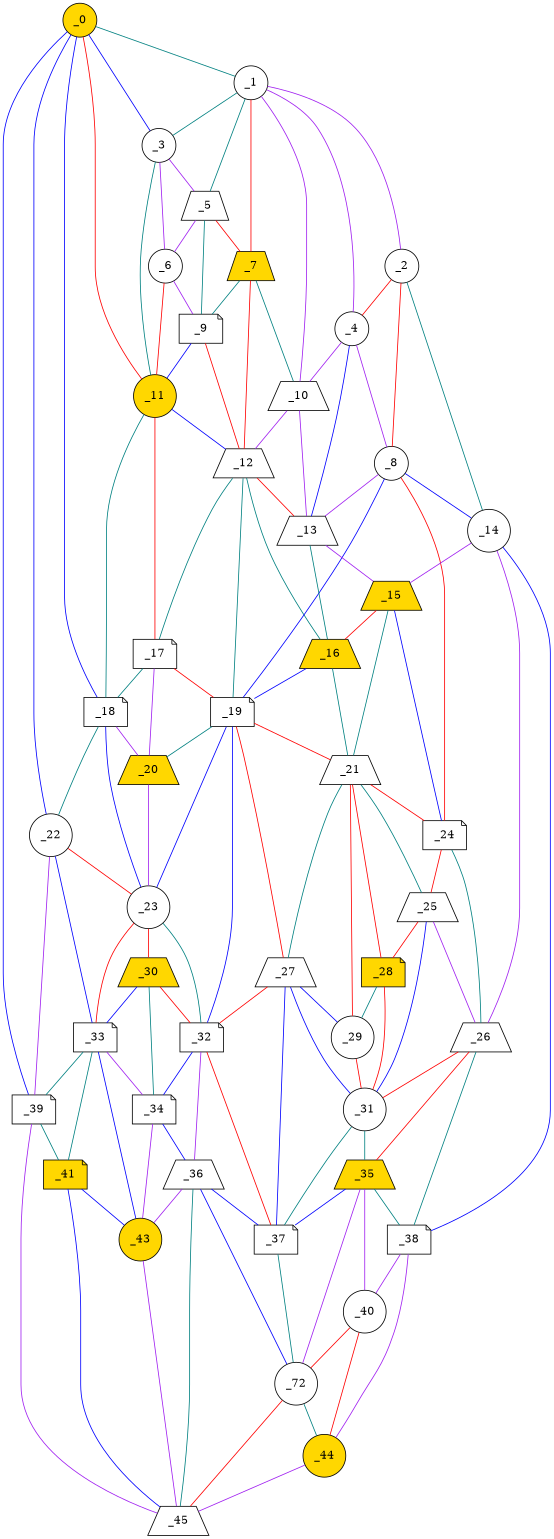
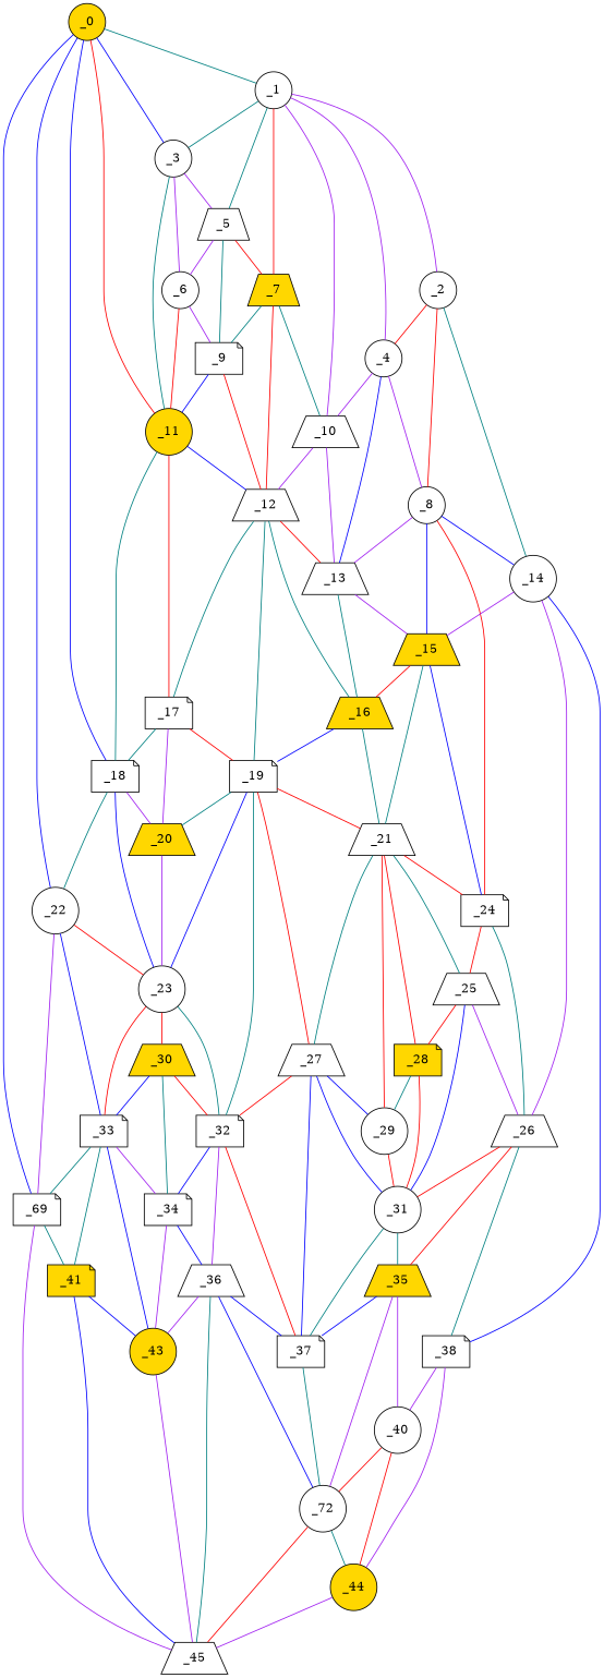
  graph {
    node [fillcolor=white shape=circle style=filled x=12 y=85]
    edge [color=teal valence=2]
    _0 [fillcolor=gold x=7 y=16]
    _1 [x=8 y=64]
    _3 [y=37]
    _11 [fillcolor=gold x=29 y=46]
    _18 [shape=note x=49 y=45]
    _22 [x=56 y=42]
-   _39 [shape=note x=90 y=17]
+   _39 [shape=note x=90 y=17 label=_69]
    _2 [x=9 y=108]
    _4 [y=94]
    _5 [shape=trapezium x=13 y=58]
    _7 [fillcolor=gold shape=trapezium x=19 y=60]
    _10 [shape=trapezium x=23 y=75]
    _6 [x=17 y=43]
    _12 [shape=trapezium x=30 y=66]
    _17 [shape=note x=46 y=51]
    _20 [fillcolor=gold shape=trapezium x=51 y=52]
    _23 [x=59 y=50]
    _33 [shape=note x=77 y=40]
    _41 [fillcolor=gold shape=note x=94 y=26]
    _45 [shape=trapezium x=105 y=35]
    _8 [x=22 y=100]
    _14 [x=35 y=114]
    _13 [shape=trapezium x=30 y=78]
    _9 [shape=note x=23 y=50]
    _16 [fillcolor=gold shape=trapezium x=42 y=70]
    _19 [shape=note x=49 y=61]
    _32 [shape=note x=76 y=60]
    _30 [fillcolor=gold shape=trapezium x=72 y=52]
    _34 [shape=note x=77 y=48]
    _43 [fillcolor=gold x=95 y=35]
    _15 [fillcolor=gold shape=trapezium x=39 y=90]
    _24 [shape=note x=61 y=98]
    _26 [shape=trapezium x=65 y=104]
    _38 [shape=note x=85 y=106]
    _21 [shape=trapezium x=54]
    _25 [shape=trapezium x=62 y=94]
    _31 [x=74 y=89]
    _35 [fillcolor=gold shape=trapezium x=80 y=99]
    _40 [x=93 y=99]
    _44 [fillcolor=gold x=101 y=93]
    _27 [shape=trapezium x=66 y=80]
    _28 [fillcolor=gold shape=note x=66 y=89]
    _29 [x=67]
    _37 [shape=note x=83 y=82]
    _36 [shape=trapezium x=83 y=59]
    n46 [label=_72 x=94]
    _0 -- _1 [valence=1]
    _0 -- _3 [color=blue]
    _0 -- _11 [color=red valence=1]
    _0 -- _18 [color=blue valence=1]
    _0 -- _22 [color=blue valence=1]
    _0 -- _39 [color=blue valence=1]
    _1 -- _3 [valence=1]
    _1 -- _2 [color=purple valence=1]
    _1 -- _4 [color=purple]
    _1 -- _5 [valence=1]
    _1 -- _7 [color=red]
    _1 -- _10 [color=purple]
    _3 -- _11
    _3 -- _5 [color=purple]
    _3 -- _6 [color=purple]
    _11 -- _18
    _11 -- _12 [color=blue valence=1]
    _11 -- _17 [color=red valence=1]
    _18 -- _22 [valence=1]
    _18 -- _20 [color=purple]
    _18 -- _23 [color=blue valence=1]
    _22 -- _39 [color=purple]
    _22 -- _23 [color=red]
    _22 -- _33 [color=blue valence=1]
    _39 -- _41 [valence=1]
    _39 -- _45 [color=purple valence=1]
    _2 -- _4 [color=red]
    _2 -- _8 [color=red]
    _2 -- _14 [valence=1]
    _4 -- _10 [color=purple]
    _4 -- _8 [color=purple]
    _4 -- _13 [color=blue valence=1]
    _5 -- _7 [color=red]
    _5 -- _6 [color=purple]
    _5 -- _9
    _7 -- _10
    _7 -- _12 [color=red]
    _7 -- _9 [valence=1]
    _10 -- _12 [color=purple valence=1]
    _10 -- _13 [color=purple]
    _6 -- _11 [color=red]
    _6 -- _9 [color=purple]
    _12 -- _17
    _12 -- _13 [color=red]
    _12 -- _16
    _12 -- _19
    _17 -- _18 [valence=1]
    _17 -- _20 [color=purple]
    _17 -- _19 [color=red valence=1]
    _20 -- _23 [color=purple]
    _23 -- _33 [color=red]
    _23 -- _32 [valence=1]
    _23 -- _30 [color=red valence=1]
    _33 -- _39 [valence=1]
    _33 -- _41 [valence=1]
    _33 -- _34 [color=purple]
    _33 -- _43 [color=blue]
    _41 -- _45 [color=blue]
    _41 -- _43 [color=blue]
    _8 -- _14 [color=blue valence=1]
    _8 -- _13 [color=purple]
-   _8 -- _19 [color=blue]
+   _8 -- _15 [color=blue]
    _8 -- _24 [color=red]
    _14 -- _15 [color=purple valence=1]
    _14 -- _26 [color=purple valence=1]
    _14 -- _38 [color=blue valence=1]
    _13 -- _16 [valence=1]
    _13 -- _15 [color=purple]
    _9 -- _11 [color=blue]
    _9 -- _12 [color=red]
    _16 -- _19 [color=blue]
    _16 -- _21
    _19 -- _20
    _19 -- _23 [color=blue]
-   _19 -- _32 [color=blue valence=1]
+   _19 -- _32 [valence=1]
    _19 -- _21 [color=red]
    _19 -- _27 [color=red]
    _32 -- _34 [color=blue]
    _32 -- _37 [color=red]
    _32 -- _36 [color=purple valence=1]
    _30 -- _33 [color=blue]
    _30 -- _32 [color=red]
    _30 -- _34 [valence=1]
    _34 -- _43 [color=purple]
    _34 -- _36 [color=blue]
    _43 -- _45 [color=purple valence=1]
    _15 -- _16 [color=red]
    _15 -- _24 [color=blue]
    _15 -- _21 [valence=1]
    _24 -- _26
    _24 -- _25 [color=red]
    _26 -- _38
    _26 -- _31 [color=red]
    _26 -- _35 [color=red]
    _38 -- _40 [color=purple valence=1]
    _38 -- _44 [color=purple valence=1]
    _21 -- _24 [color=red valence=1]
    _21 -- _25
    _21 -- _27 [valence=1]
    _21 -- _28 [color=red valence=1]
    _21 -- _29 [color=red]
    _25 -- _26 [color=purple valence=1]
    _25 -- _31 [color=blue]
    _25 -- _28 [color=red]
    _31 -- _35
    _31 -- _37
-   _35 -- _38 [valence=1]
    _35 -- _40 [color=purple valence=1]
    _35 -- _37 [color=blue]
    _35 -- n46 [color=purple]
    _40 -- _44 [color=red]
    _40 -- n46 [color=red]
    _44 -- _45 [color=purple valence=1]
    _27 -- _32 [color=red]
    _27 -- _31 [color=blue]
    _27 -- _29 [color=blue]
    _27 -- _37 [color=blue valence=1]
    _28 -- _31 [color=red valence=1]
    _28 -- _29
    _29 -- _31 [color=red]
    _37 -- n46 [valence=1]
    _36 -- _45
    _36 -- _43 [color=purple]
    _36 -- _37 [color=blue]
    _36 -- n46 [color=blue valence=1]
    n46 -- _45 [color=red]
    n46 -- _44
  }
